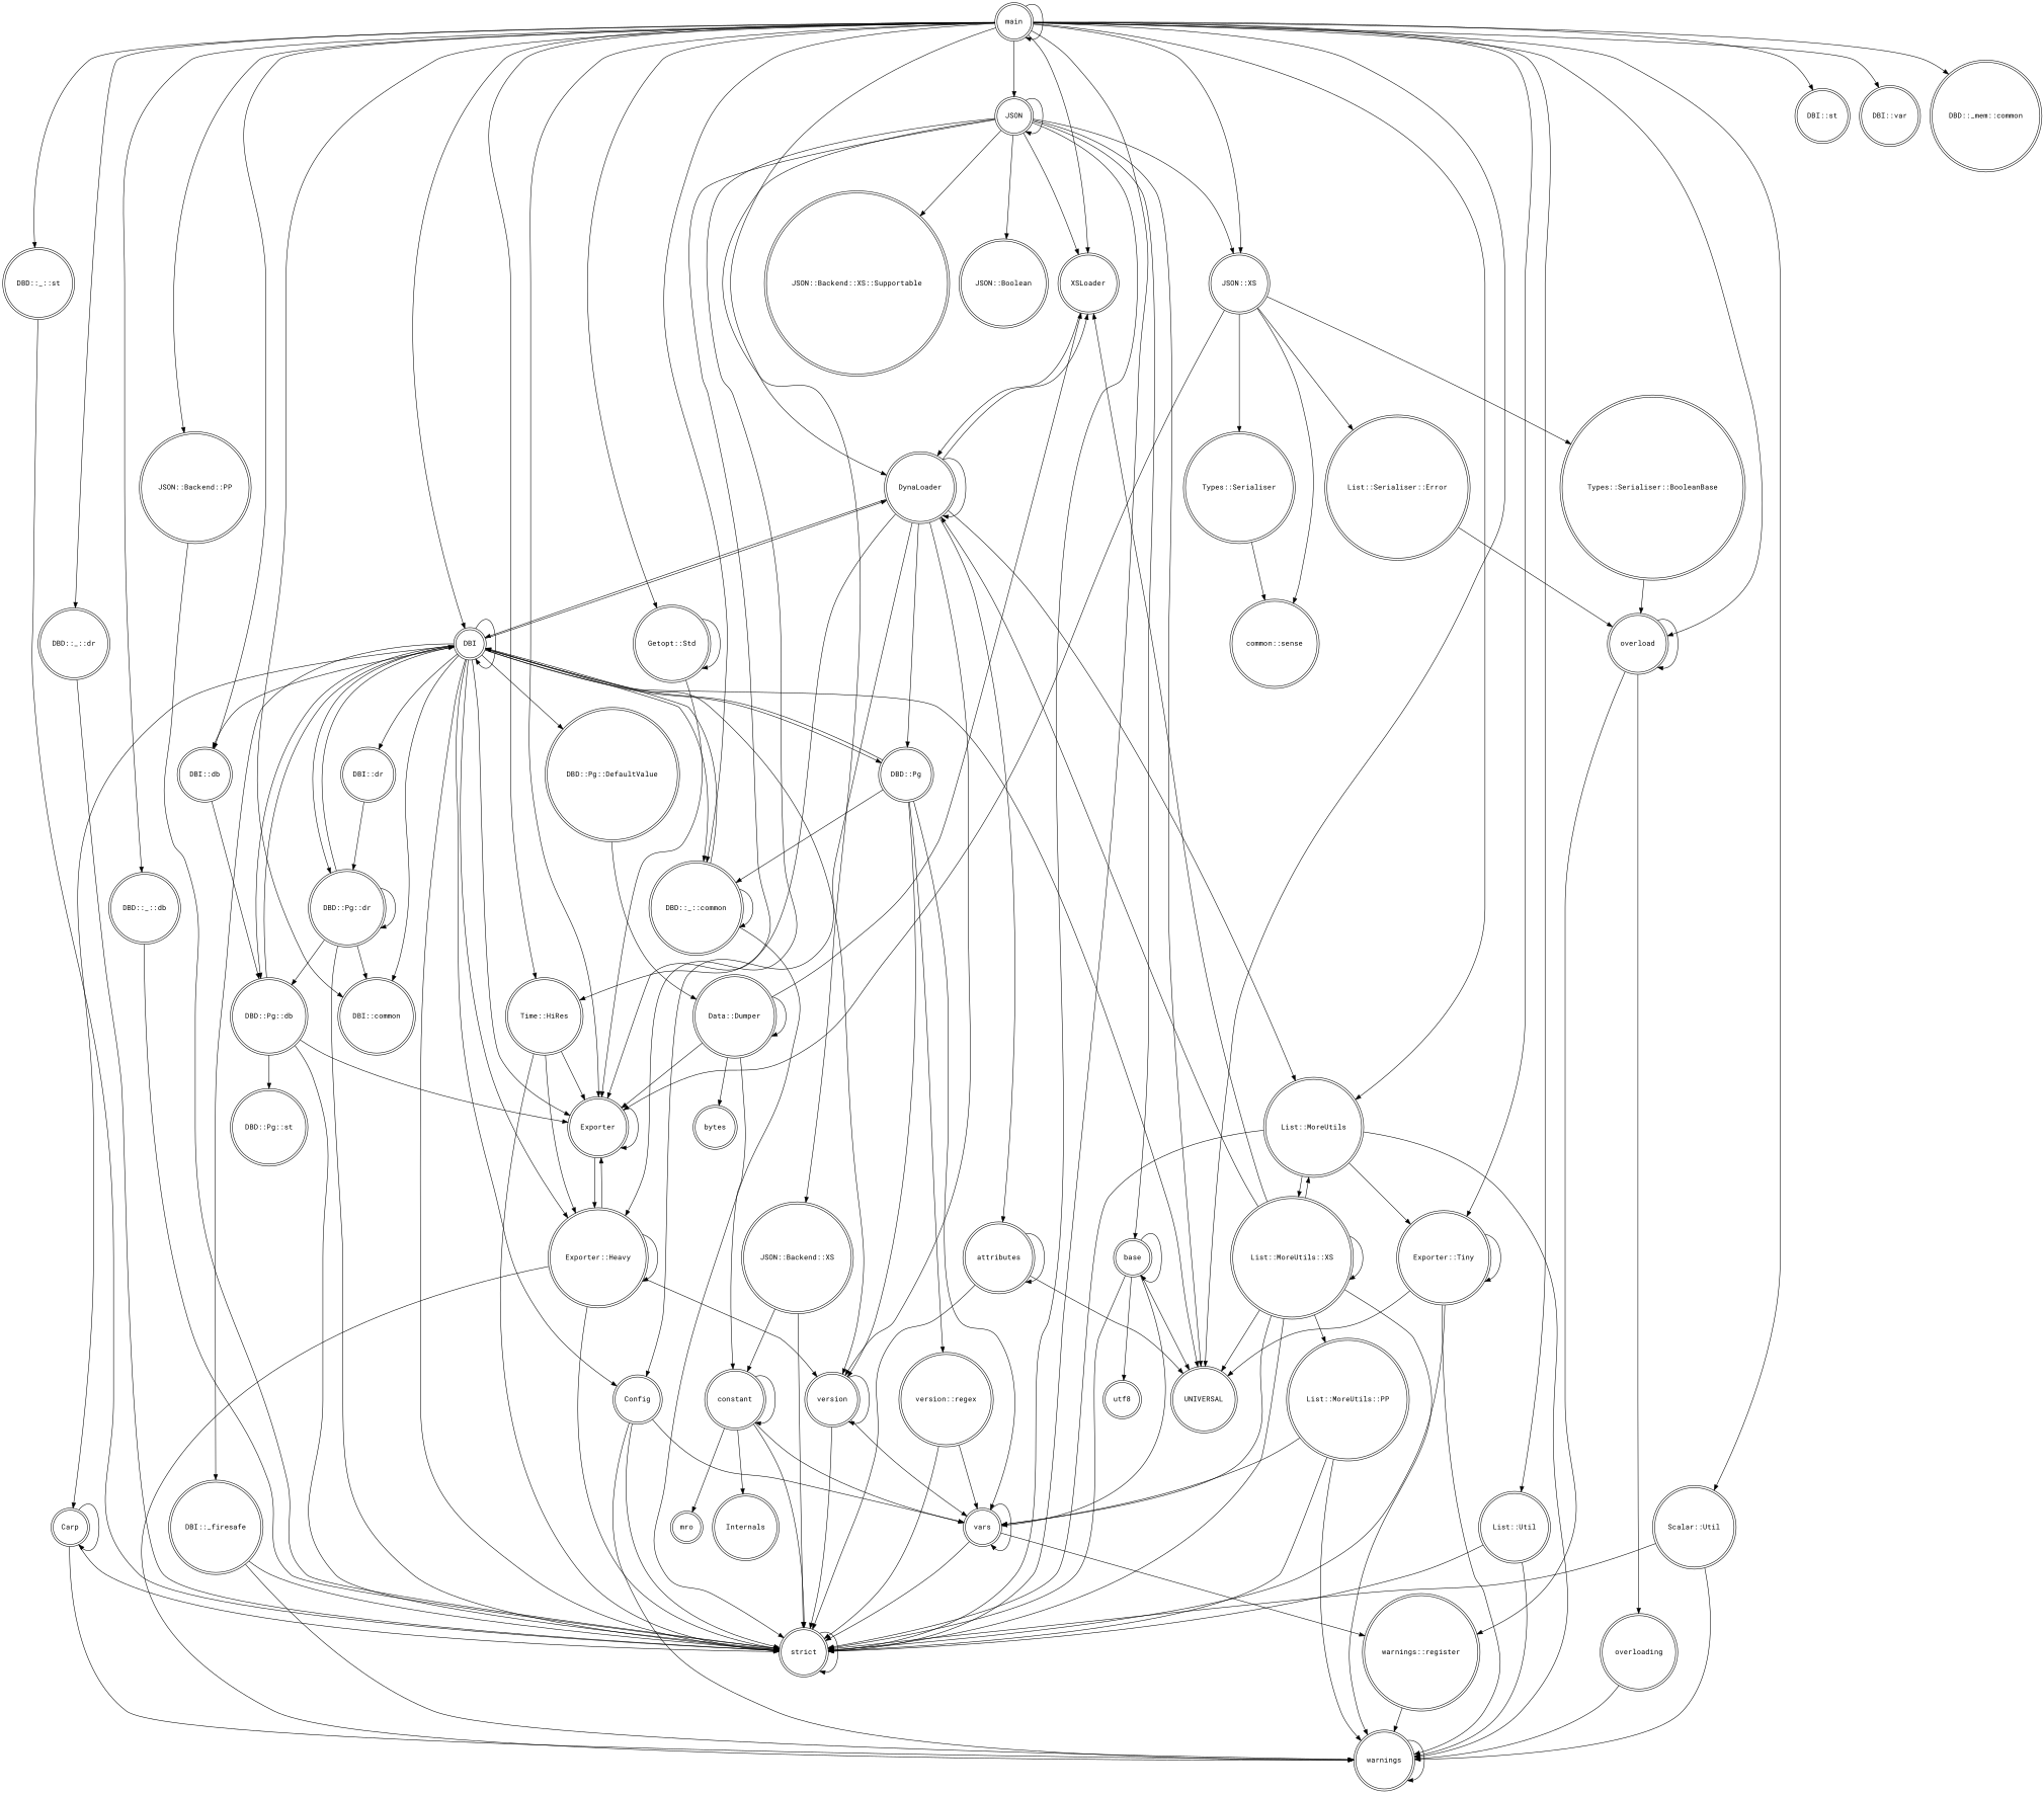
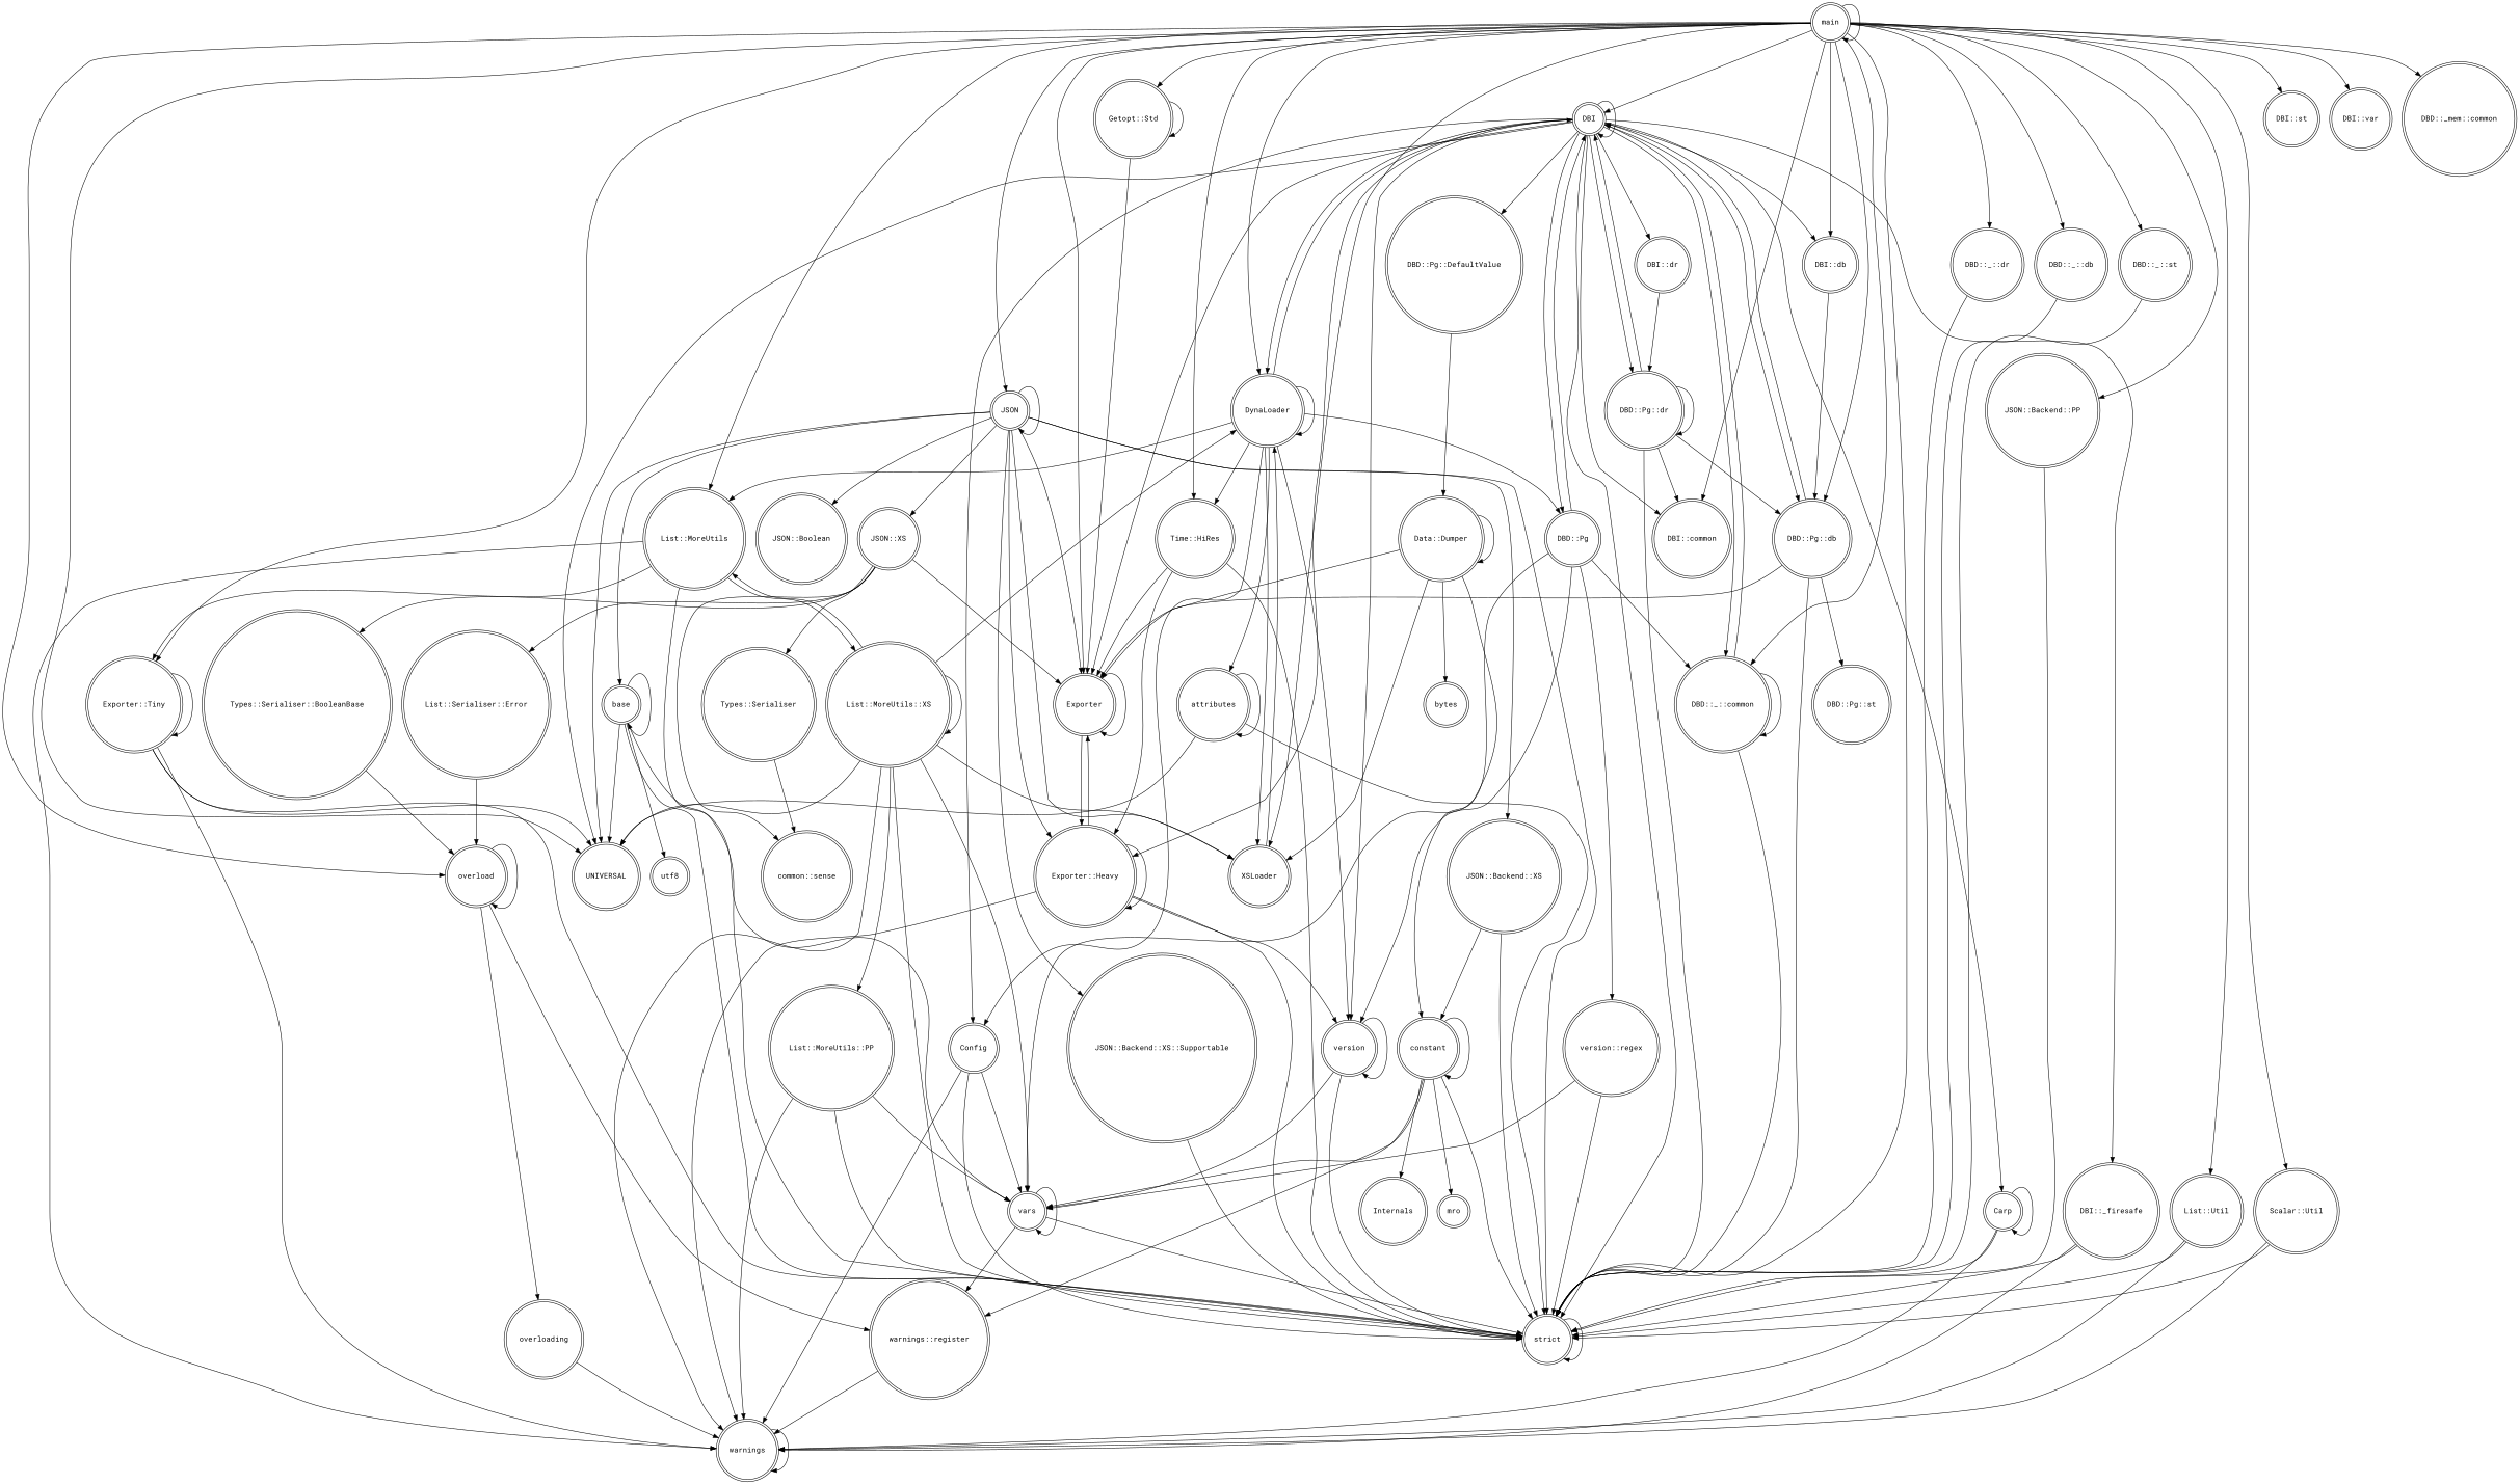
  digraph {
    fontname="Roboto Mono"
    node [fontname="Roboto Mono" shape=doublecircle]
    edge [fontname="Roboto Mono"]
    "JSON::Backend::XS::Supportable"
    "strict"
    base
    UNIVERSAL
    vars
    utf8
    "warnings::register"
    overload
    overloading
    warnings
    "Data::Dumper"
    XSLoader
    constant
    Exporter
    bytes
    DynaLoader
    Internals
    mro
    "Exporter::Heavy"
    DBI
    attributes
    "DBD::Pg"
    "List::MoreUtils"
    Config
    "Time::HiRes"
    version
    "DBD::_::common"
    "DBI::db"
    "DBD::Pg::dr"
    "DBD::Pg::db"
    "DBI::dr"
    "DBD::Pg::DefaultValue"
    "DBI::common"
    "DBI::_firesafe"
    Carp
    "version::regex"
    "Exporter::Tiny"
    "List::MoreUtils::XS"
    "Types::Serialiser::BooleanBase"
    "DBD::Pg::st"
    main
    "DBI::st"
    "DBD::_::dr"
    JSON
    "JSON::XS"
    "List::Util"
    "DBD::_::db"
    "DBD::_::st"
    "JSON::Backend::PP"
    "Getopt::Std"
    "Scalar::Util"
    "DBI::var"
    "DBD::_mem::common"
    "JSON::Boolean"
    "JSON::Backend::XS"
    "Types::Serialiser"
    "common::sense"
    n58 [label="List::Serialiser::Error"]
    "List::MoreUtils::PP"
+   "JSON::Backend::XS::Supportable" -> "strict"
    "strict" -> "strict"
    base -> "strict"
    base -> base
    base -> UNIVERSAL
    base -> vars
    base -> utf8
    vars -> "strict"
    vars -> vars
    vars -> "warnings::register"
    "warnings::register" -> warnings
    overload -> "warnings::register"
    overload -> overload
    overload -> overloading
    overloading -> warnings
    warnings -> warnings
    "Data::Dumper" -> "Data::Dumper"
    "Data::Dumper" -> XSLoader
    "Data::Dumper" -> constant
    "Data::Dumper" -> Exporter
    "Data::Dumper" -> bytes
    XSLoader -> DynaLoader
    constant -> "strict"
    constant -> vars
+   constant -> "warnings::register"
    constant -> constant
    constant -> Internals
    constant -> mro
    Exporter -> Exporter
    Exporter -> "Exporter::Heavy"
    DynaLoader -> XSLoader
    DynaLoader -> DynaLoader
    DynaLoader -> DBI
    DynaLoader -> attributes
    DynaLoader -> "DBD::Pg"
    DynaLoader -> "List::MoreUtils"
    DynaLoader -> Config
    DynaLoader -> "Time::HiRes"
    DynaLoader -> version
    "Exporter::Heavy" -> "strict"
    "Exporter::Heavy" -> warnings
    "Exporter::Heavy" -> Exporter
    "Exporter::Heavy" -> "Exporter::Heavy"
    "Exporter::Heavy" -> version
    DBI -> "strict"
    DBI -> UNIVERSAL
    DBI -> Exporter
    DBI -> DynaLoader
    DBI -> "Exporter::Heavy"
    DBI -> DBI
    DBI -> "DBD::Pg"
    DBI -> Config
    DBI -> version
    DBI -> "DBD::_::common"
    DBI -> "DBI::db"
    DBI -> "DBD::Pg::dr"
    DBI -> "DBD::Pg::db"
    DBI -> "DBI::dr"
    DBI -> "DBD::Pg::DefaultValue"
    DBI -> "DBI::common"
    DBI -> "DBI::_firesafe"
    DBI -> Carp
    attributes -> "strict"
    attributes -> UNIVERSAL
    attributes -> attributes
    "DBD::Pg" -> vars
    "DBD::Pg" -> DBI
    "DBD::Pg" -> version
    "DBD::Pg" -> "DBD::_::common"
    "DBD::Pg" -> "version::regex"
    "List::MoreUtils" -> "strict"
    "List::MoreUtils" -> warnings
    "List::MoreUtils" -> "Exporter::Tiny"
    "List::MoreUtils" -> "List::MoreUtils::XS"
    Config -> "strict"
    Config -> vars
    Config -> warnings
    "Time::HiRes" -> "strict"
    "Time::HiRes" -> Exporter
    "Time::HiRes" -> "Exporter::Heavy"
    version -> "strict"
    version -> vars
    version -> version
    "DBD::_::common" -> "strict"
    "DBD::_::common" -> DBI
    "DBD::_::common" -> "DBD::_::common"
    "DBI::db" -> "DBD::Pg::db"
    "DBD::Pg::dr" -> "strict"
    "DBD::Pg::dr" -> DBI
    "DBD::Pg::dr" -> "DBD::Pg::dr"
    "DBD::Pg::dr" -> "DBD::Pg::db"
    "DBD::Pg::dr" -> "DBI::common"
    "DBD::Pg::db" -> "strict"
    "DBD::Pg::db" -> Exporter
    "DBD::Pg::db" -> DBI
    "DBD::Pg::db" -> "DBD::Pg::st"
    "DBI::dr" -> "DBD::Pg::dr"
    "DBD::Pg::DefaultValue" -> "Data::Dumper"
    "DBI::_firesafe" -> "strict"
    "DBI::_firesafe" -> warnings
    Carp -> "strict"
    Carp -> warnings
    Carp -> Carp
    "version::regex" -> "strict"
    "version::regex" -> vars
    "Exporter::Tiny" -> "strict"
    "Exporter::Tiny" -> UNIVERSAL
    "Exporter::Tiny" -> warnings
    "Exporter::Tiny" -> "Exporter::Tiny"
    "List::MoreUtils::XS" -> "strict"
    "List::MoreUtils::XS" -> UNIVERSAL
    "List::MoreUtils::XS" -> vars
    "List::MoreUtils::XS" -> warnings
    "List::MoreUtils::XS" -> XSLoader
    "List::MoreUtils::XS" -> DynaLoader
    "List::MoreUtils::XS" -> "List::MoreUtils"
    "List::MoreUtils::XS" -> "List::MoreUtils::XS"
    "List::MoreUtils::XS" -> "List::MoreUtils::PP"
    "Types::Serialiser::BooleanBase" -> overload
    main -> "strict"
    main -> UNIVERSAL
    main -> overload
    main -> XSLoader
    main -> Exporter
    main -> DynaLoader
    main -> DBI
    main -> "List::MoreUtils"
    main -> "Time::HiRes"
    main -> "DBD::_::common"
    main -> "DBI::db"
    main -> "DBI::common"
    main -> "Exporter::Tiny"
    main -> main
    main -> "DBI::st"
    main -> "DBD::_::dr"
    main -> JSON
-   main -> "JSON::XS"
+   main -> "DBD::Pg::db"
    main -> "List::Util"
    main -> "DBD::_::db"
    main -> "DBD::_::st"
    main -> "JSON::Backend::PP"
    main -> "Getopt::Std"
    main -> "Scalar::Util"
    main -> "DBI::var"
    main -> "DBD::_mem::common"
    "DBD::_::dr" -> "strict"
    JSON -> "JSON::Backend::XS::Supportable"
    JSON -> "strict"
    JSON -> base
    JSON -> UNIVERSAL
    JSON -> XSLoader
    JSON -> Exporter
    JSON -> "Exporter::Heavy"
    JSON -> JSON
    JSON -> "JSON::XS"
    JSON -> "JSON::Boolean"
    JSON -> "JSON::Backend::XS"
    "JSON::XS" -> Exporter
    "JSON::XS" -> "Types::Serialiser::BooleanBase"
    "JSON::XS" -> "Types::Serialiser"
    "JSON::XS" -> "common::sense"
    "JSON::XS" -> n58
    "List::Util" -> "strict"
    "List::Util" -> warnings
    "DBD::_::db" -> "strict"
    "DBD::_::st" -> "strict"
    "JSON::Backend::PP" -> "strict"
    "Getopt::Std" -> Exporter
    "Getopt::Std" -> "Getopt::Std"
    "Scalar::Util" -> "strict"
    "Scalar::Util" -> warnings
    "JSON::Backend::XS" -> "strict"
    "JSON::Backend::XS" -> constant
    "Types::Serialiser" -> "common::sense"
    n58 -> overload
    "List::MoreUtils::PP" -> "strict"
    "List::MoreUtils::PP" -> vars
    "List::MoreUtils::PP" -> warnings
  }
